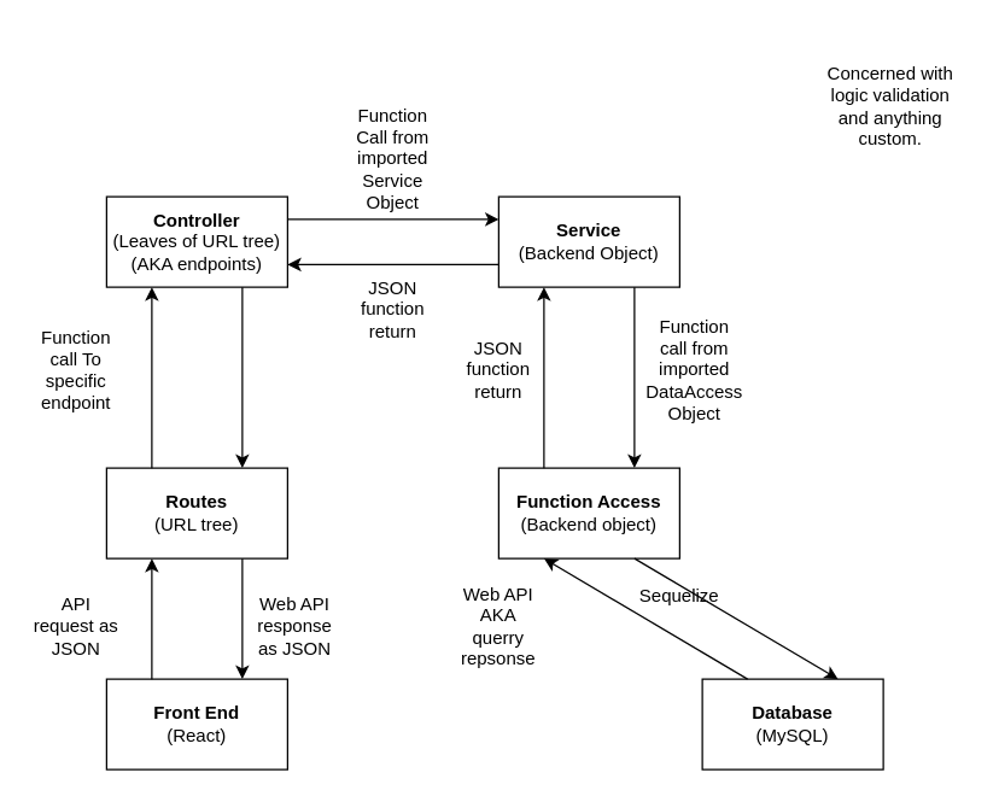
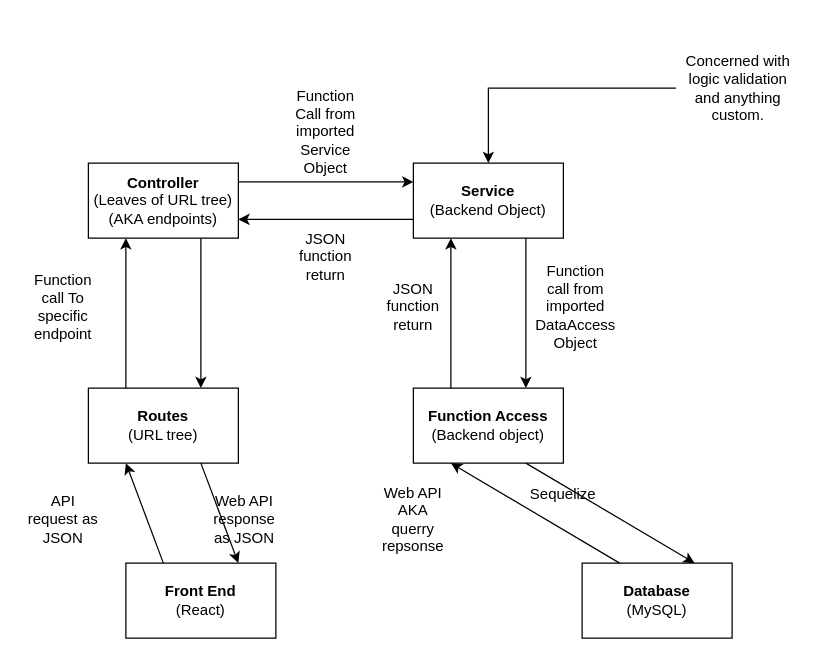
  <mxCell id="0" />
  <mxCell id="1" parent="0" />
- <mxCell id="2" value="&lt;b&gt;Front End &lt;/b&gt;&lt;br&gt;(React)" style="rounded=0;whiteSpace=wrap;html=1;" vertex="1" parent="1"><mxGeometry x="70" y="450" width="120" height="60" as="geometry" /></mxCell>
+ <mxCell id="2" value="&lt;b&gt;Front End &lt;/b&gt;&lt;br&gt;(React)" style="rounded=0;whiteSpace=wrap;html=1;" vertex="1" parent="1"><mxGeometry x="100" y="450" width="120" height="60" as="geometry" /></mxCell>
  <mxCell id="3" value="&lt;b&gt;Routes&lt;/b&gt;&lt;br&gt;(URL tree)" style="rounded=0;whiteSpace=wrap;html=1;" vertex="1" parent="1"><mxGeometry x="70" y="310" width="120" height="60" as="geometry" /></mxCell>
  <mxCell id="4" value="&lt;b&gt;Controller&lt;/b&gt;&lt;br&gt;(Leaves of URL tree)&lt;br&gt;(AKA endpoints)" style="rounded=0;whiteSpace=wrap;html=1;" vertex="1" parent="1"><mxGeometry x="70" y="130" width="120" height="60" as="geometry" /></mxCell>
  <mxCell id="5" value="&lt;b&gt;Service&lt;/b&gt;&lt;br&gt;(Backend Object)" style="rounded=0;whiteSpace=wrap;html=1;" vertex="1" parent="1"><mxGeometry x="330" y="130" width="120" height="60" as="geometry" /></mxCell>
  <mxCell id="6" value="&lt;b&gt;Function Access&lt;/b&gt;&lt;br&gt;(Backend object)" style="rounded=0;whiteSpace=wrap;html=1;" vertex="1" parent="1"><mxGeometry x="330" y="310" width="120" height="60" as="geometry" /></mxCell>
  <mxCell id="7" value="&lt;b&gt;Database&lt;/b&gt;&lt;br&gt;(MySQL)" style="rounded=0;whiteSpace=wrap;html=1;" vertex="1" parent="1"><mxGeometry x="465" y="450" width="120" height="60" as="geometry" /></mxCell>
  <mxCell id="8" value="" style="endArrow=classic;html=1;rounded=0;exitX=0.75;exitY=1;exitDx=0;exitDy=0;entryX=0.75;entryY=0;entryDx=0;entryDy=0;" edge="1" parent="1" source="6" target="7"><mxGeometry width="50" height="50" relative="1" as="geometry"><mxPoint x="200" y="260" as="sourcePoint" /><mxPoint x="250" y="210" as="targetPoint" /></mxGeometry></mxCell>
  <mxCell id="9" value="Sequelize" style="text;html=1;strokeColor=none;fillColor=none;align=center;verticalAlign=middle;whiteSpace=wrap;rounded=0;" vertex="1" parent="1"><mxGeometry x="420" y="380" width="60" height="30" as="geometry" /></mxCell>
  <mxCell id="10" value="" style="endArrow=classic;html=1;rounded=0;exitX=0.75;exitY=1;exitDx=0;exitDy=0;entryX=0.75;entryY=0;entryDx=0;entryDy=0;" edge="1" parent="1" source="5" target="6"><mxGeometry width="50" height="50" relative="1" as="geometry"><mxPoint x="200" y="180" as="sourcePoint" /><mxPoint x="250" y="130" as="targetPoint" /></mxGeometry></mxCell>
  <mxCell id="11" value="Function call from imported DataAccess Object" style="text;html=1;strokeColor=none;fillColor=none;align=center;verticalAlign=middle;whiteSpace=wrap;rounded=0;" vertex="1" parent="1"><mxGeometry x="430" y="230" width="60" height="30" as="geometry" /></mxCell>
  <mxCell id="12" value="" style="endArrow=classic;html=1;rounded=0;exitX=1;exitY=0.25;exitDx=0;exitDy=0;entryX=0;entryY=0.25;entryDx=0;entryDy=0;" edge="1" parent="1" source="4" target="5"><mxGeometry width="50" height="50" relative="1" as="geometry"><mxPoint x="200" y="80" as="sourcePoint" /><mxPoint x="250" y="30" as="targetPoint" /></mxGeometry></mxCell>
  <mxCell id="13" value="Function Call from imported Service Object" style="text;html=1;strokeColor=none;fillColor=none;align=center;verticalAlign=middle;whiteSpace=wrap;rounded=0;" vertex="1" parent="1"><mxGeometry x="230" y="90" width="60" height="30" as="geometry" /></mxCell>
  <mxCell id="14" value="" style="endArrow=classic;html=1;rounded=0;exitX=0.25;exitY=0;exitDx=0;exitDy=0;entryX=0.25;entryY=1;entryDx=0;entryDy=0;" edge="1" parent="1" source="3" target="4"><mxGeometry width="50" height="50" relative="1" as="geometry"><mxPoint x="200" y="80" as="sourcePoint" /><mxPoint x="250" y="30" as="targetPoint" /></mxGeometry></mxCell>
  <mxCell id="15" value="" style="endArrow=classic;html=1;rounded=0;exitX=0.25;exitY=0;exitDx=0;exitDy=0;entryX=0.25;entryY=1;entryDx=0;entryDy=0;" edge="1" parent="1" source="2" target="3"><mxGeometry width="50" height="50" relative="1" as="geometry"><mxPoint x="200" y="280" as="sourcePoint" /><mxPoint x="250" y="230" as="targetPoint" /></mxGeometry></mxCell>
  <mxCell id="16" value="Function call To specific endpoint" style="text;html=1;strokeColor=none;fillColor=none;align=center;verticalAlign=middle;whiteSpace=wrap;rounded=0;" vertex="1" parent="1"><mxGeometry x="20" y="230" width="60" height="30" as="geometry" /></mxCell>
  <mxCell id="17" value="API request as JSON" style="text;html=1;strokeColor=none;fillColor=none;align=center;verticalAlign=middle;whiteSpace=wrap;rounded=0;" vertex="1" parent="1"><mxGeometry x="20" y="400" width="60" height="30" as="geometry" /></mxCell>
  <mxCell id="18" value="" style="endArrow=classic;html=1;rounded=0;exitX=0.75;exitY=1;exitDx=0;exitDy=0;entryX=0.75;entryY=0;entryDx=0;entryDy=0;" edge="1" parent="1" source="3" target="2"><mxGeometry width="50" height="50" relative="1" as="geometry"><mxPoint x="200" y="380" as="sourcePoint" /><mxPoint x="250" y="330" as="targetPoint" /></mxGeometry></mxCell>
  <mxCell id="19" value="Web API response as JSON" style="text;html=1;strokeColor=none;fillColor=none;align=center;verticalAlign=middle;whiteSpace=wrap;rounded=0;" vertex="1" parent="1"><mxGeometry x="165" y="400" width="60" height="30" as="geometry" /></mxCell>
  <mxCell id="20" value="" style="endArrow=classic;html=1;rounded=0;exitX=0.75;exitY=1;exitDx=0;exitDy=0;entryX=0.75;entryY=0;entryDx=0;entryDy=0;" edge="1" parent="1" source="4" target="3"><mxGeometry width="50" height="50" relative="1" as="geometry"><mxPoint x="200" y="380" as="sourcePoint" /><mxPoint x="250" y="330" as="targetPoint" /></mxGeometry></mxCell>
  <mxCell id="21" value="" style="endArrow=classic;html=1;rounded=0;exitX=0.25;exitY=0;exitDx=0;exitDy=0;entryX=0.25;entryY=1;entryDx=0;entryDy=0;" edge="1" parent="1" source="6" target="5"><mxGeometry width="50" height="50" relative="1" as="geometry"><mxPoint x="200" y="280" as="sourcePoint" /><mxPoint x="250" y="230" as="targetPoint" /></mxGeometry></mxCell>
  <mxCell id="22" value="" style="endArrow=classic;html=1;rounded=0;exitX=0.25;exitY=0;exitDx=0;exitDy=0;entryX=0.25;entryY=1;entryDx=0;entryDy=0;" edge="1" parent="1" source="7" target="6"><mxGeometry width="50" height="50" relative="1" as="geometry"><mxPoint x="200" y="380" as="sourcePoint" /><mxPoint x="250" y="330" as="targetPoint" /></mxGeometry></mxCell>
  <mxCell id="23" value="Web API AKA querry repsonse" style="text;html=1;strokeColor=none;fillColor=none;align=center;verticalAlign=middle;whiteSpace=wrap;rounded=0;" vertex="1" parent="1"><mxGeometry x="300" y="400" width="60" height="30" as="geometry" /></mxCell>
  <mxCell id="24" value="" style="endArrow=classic;html=1;rounded=0;exitX=0;exitY=0.75;exitDx=0;exitDy=0;entryX=1;entryY=0.75;entryDx=0;entryDy=0;" edge="1" parent="1" source="5" target="4"><mxGeometry width="50" height="50" relative="1" as="geometry"><mxPoint x="200" y="380" as="sourcePoint" /><mxPoint x="250" y="330" as="targetPoint" /></mxGeometry></mxCell>
  <mxCell id="25" value="JSON function return" style="text;html=1;strokeColor=none;fillColor=none;align=center;verticalAlign=middle;whiteSpace=wrap;rounded=0;" vertex="1" parent="1"><mxGeometry x="300" y="230" width="60" height="30" as="geometry" /></mxCell>
  <mxCell id="26" value="JSON&lt;br&gt;function return" style="text;html=1;strokeColor=none;fillColor=none;align=center;verticalAlign=middle;whiteSpace=wrap;rounded=0;" vertex="1" parent="1"><mxGeometry x="230" y="190" width="60" height="30" as="geometry" /></mxCell>
+ <mxCell id="27" style="edgeStyle=orthogonalEdgeStyle;rounded=0;orthogonalLoop=1;jettySize=auto;html=1;" edge="1" parent="1" source="28" target="5"><mxGeometry relative="1" as="geometry" /></mxCell>
  <mxCell id="28" value="Concerned with logic validation and anything custom." style="text;html=1;strokeColor=none;fillColor=none;align=center;verticalAlign=middle;whiteSpace=wrap;rounded=0;" vertex="1" parent="1"><mxGeometry x="540" y="20" width="100" height="100" as="geometry" /></mxCell>
